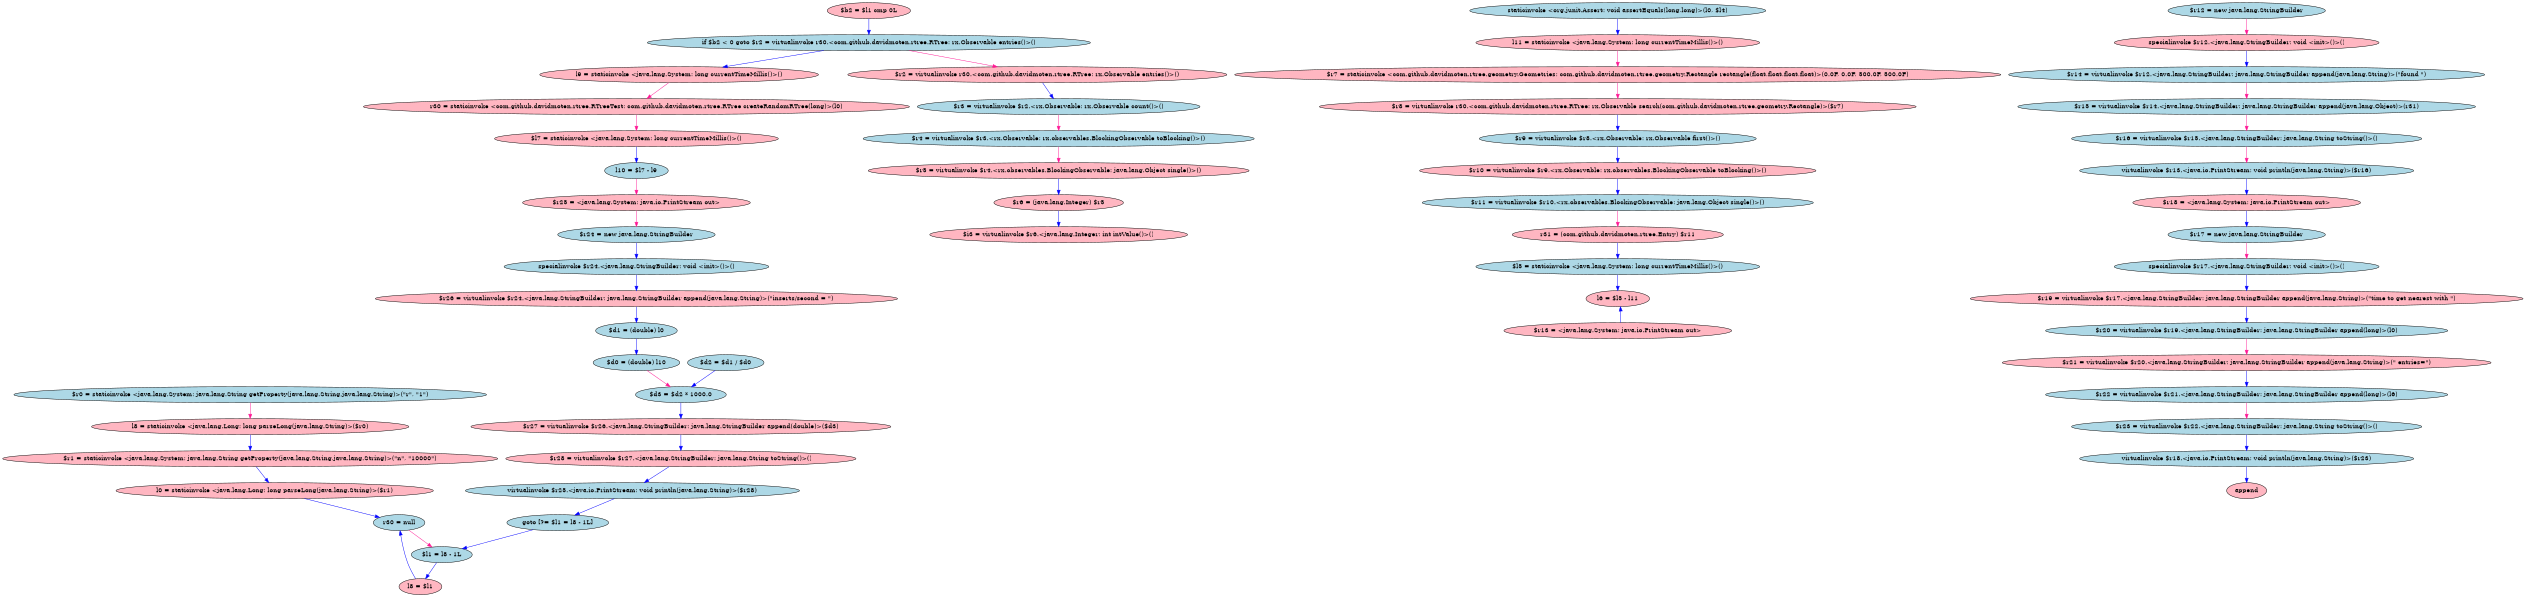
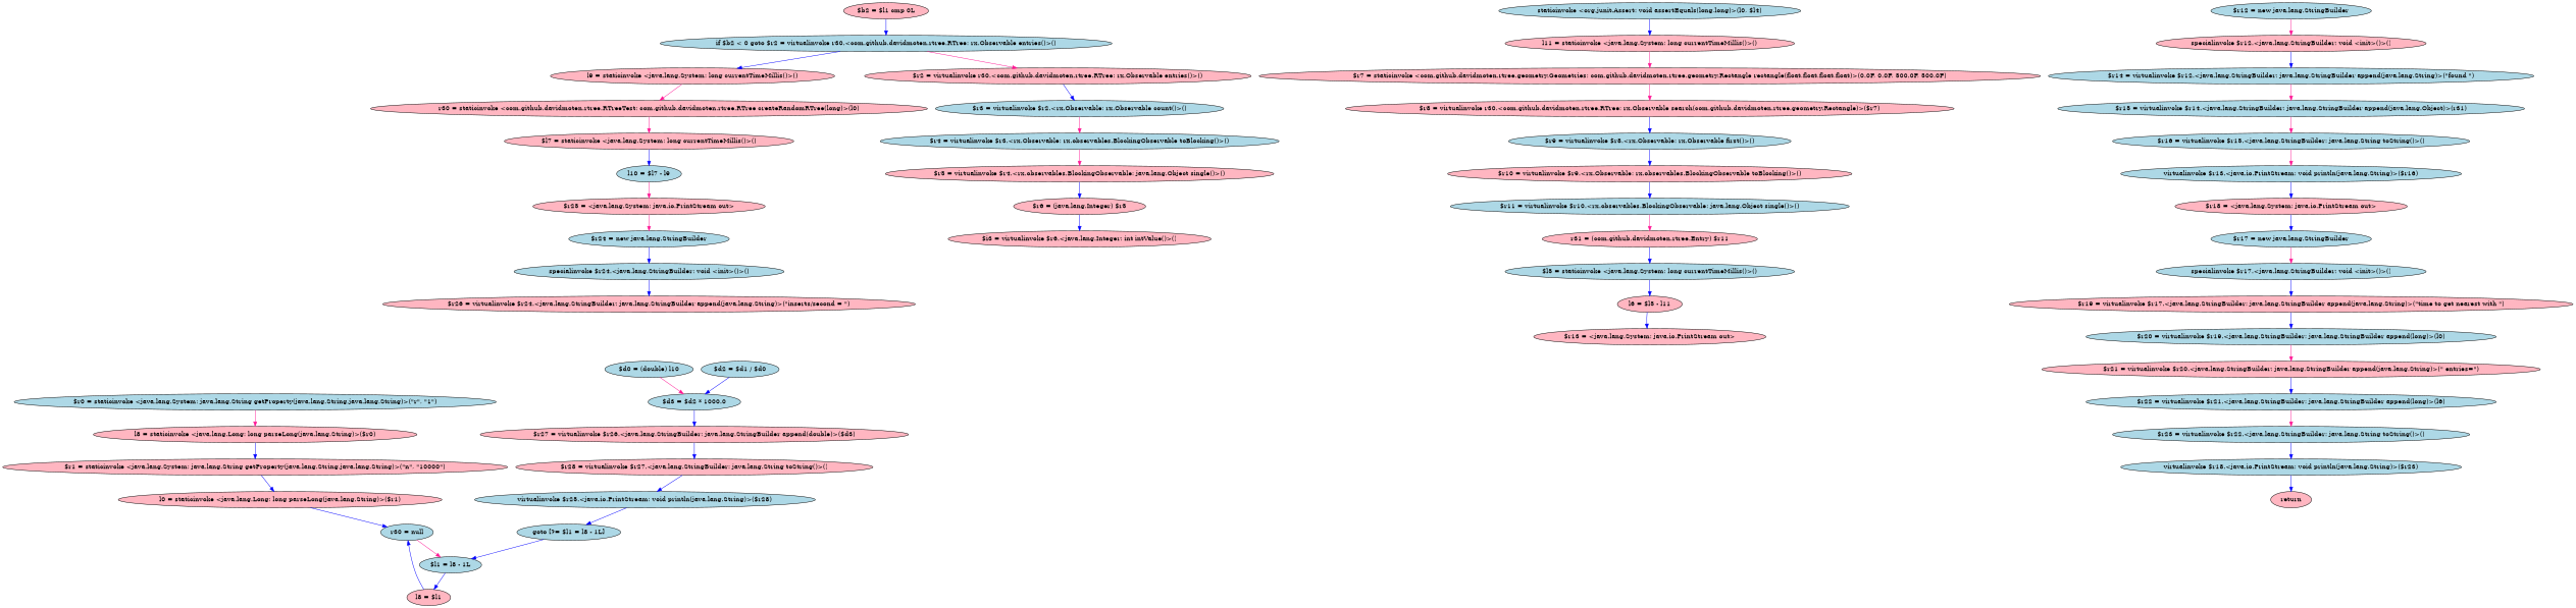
  digraph {
    node [fillcolor=lightblue style=filled]
    edge [color=blue]
    "$r0 = staticinvoke <java.lang.System: java.lang.String getProperty(java.lang.String,java.lang.String)>(\"r\", \"1\")"
    "l8 = staticinvoke <java.lang.Long: long parseLong(java.lang.String)>($r0)" [fillcolor=lightpink]
    "$r1 = staticinvoke <java.lang.System: java.lang.String getProperty(java.lang.String,java.lang.String)>(\"n\", \"10000\")" [fillcolor=lightpink]
    "l0 = staticinvoke <java.lang.Long: long parseLong(java.lang.String)>($r1)" [fillcolor=lightpink]
    "r30 = null"
    "$l1 = l8 - 1L"
    "l8 = $l1" [fillcolor=lightpink]
    "if $b2 < 0 goto $r2 = virtualinvoke r30.<com.github.davidmoten.rtree.RTree: rx.Observable entries()>()"
    "$b2 = $l1 cmp 0L" [fillcolor=lightpink]
    "l9 = staticinvoke <java.lang.System: long currentTimeMillis()>()" [fillcolor=lightpink]
    "$r2 = virtualinvoke r30.<com.github.davidmoten.rtree.RTree: rx.Observable entries()>()" [fillcolor=lightpink]
    "r30 = staticinvoke <com.github.davidmoten.rtree.RTreeTest: com.github.davidmoten.rtree.RTree createRandomRTree(long)>(l0)" [fillcolor=lightpink]
    "$r3 = virtualinvoke $r2.<rx.Observable: rx.Observable count()>()"
    "$l7 = staticinvoke <java.lang.System: long currentTimeMillis()>()" [fillcolor=lightpink]
    "l10 = $l7 - l9"
    "$r25 = <java.lang.System: java.io.PrintStream out>" [fillcolor=lightpink]
    "$r24 = new java.lang.StringBuilder"
    "specialinvoke $r24.<java.lang.StringBuilder: void <init>()>()"
    "$r26 = virtualinvoke $r24.<java.lang.StringBuilder: java.lang.StringBuilder append(java.lang.String)>(\"inserts/second = \")" [fillcolor=lightpink]
-   "$d1 = (double) l0"
    "$d0 = (double) l10"
    "$d3 = $d2 * 1000.0"
    "$d2 = $d1 / $d0"
    "$r27 = virtualinvoke $r26.<java.lang.StringBuilder: java.lang.StringBuilder append(double)>($d3)" [fillcolor=lightpink]
    "$r28 = virtualinvoke $r27.<java.lang.StringBuilder: java.lang.String toString()>()" [fillcolor=lightpink]
    "virtualinvoke $r25.<java.io.PrintStream: void println(java.lang.String)>($r28)"
    "goto [?= $l1 = l8 - 1L]"
    "$r4 = virtualinvoke $r3.<rx.Observable: rx.observables.BlockingObservable toBlocking()>()"
    "$r5 = virtualinvoke $r4.<rx.observables.BlockingObservable: java.lang.Object single()>()" [fillcolor=lightpink]
    "$r6 = (java.lang.Integer) $r5" [fillcolor=lightpink]
    "$i3 = virtualinvoke $r6.<java.lang.Integer: int intValue()>()" [fillcolor=lightpink]
    "staticinvoke <org.junit.Assert: void assertEquals(long,long)>(l0, $l4)"
    "l11 = staticinvoke <java.lang.System: long currentTimeMillis()>()" [fillcolor=lightpink]
    "$r7 = staticinvoke <com.github.davidmoten.rtree.geometry.Geometries: com.github.davidmoten.rtree.geometry.Rectangle rectangle(float,float,float,float)>(0.0F, 0.0F, 500.0F, 500.0F)" [fillcolor=lightpink]
    "$r8 = virtualinvoke r30.<com.github.davidmoten.rtree.RTree: rx.Observable search(com.github.davidmoten.rtree.geometry.Rectangle)>($r7)" [fillcolor=lightpink]
    "$r9 = virtualinvoke $r8.<rx.Observable: rx.Observable first()>()"
    "$r10 = virtualinvoke $r9.<rx.Observable: rx.observables.BlockingObservable toBlocking()>()" [fillcolor=lightpink]
    "$r11 = virtualinvoke $r10.<rx.observables.BlockingObservable: java.lang.Object single()>()"
    "r31 = (com.github.davidmoten.rtree.Entry) $r11" [fillcolor=lightpink]
    "$l5 = staticinvoke <java.lang.System: long currentTimeMillis()>()"
    "l6 = $l5 - l11" [fillcolor=lightpink]
    "$r13 = <java.lang.System: java.io.PrintStream out>" [fillcolor=lightpink]
    "$r12 = new java.lang.StringBuilder"
    "specialinvoke $r12.<java.lang.StringBuilder: void <init>()>()" [fillcolor=lightpink]
    "$r14 = virtualinvoke $r12.<java.lang.StringBuilder: java.lang.StringBuilder append(java.lang.String)>(\"found \")"
    "$r15 = virtualinvoke $r14.<java.lang.StringBuilder: java.lang.StringBuilder append(java.lang.Object)>(r31)"
    "$r16 = virtualinvoke $r15.<java.lang.StringBuilder: java.lang.String toString()>()"
    "virtualinvoke $r13.<java.io.PrintStream: void println(java.lang.String)>($r16)"
    "$r18 = <java.lang.System: java.io.PrintStream out>" [fillcolor=lightpink]
    "$r17 = new java.lang.StringBuilder"
    "specialinvoke $r17.<java.lang.StringBuilder: void <init>()>()"
    "$r19 = virtualinvoke $r17.<java.lang.StringBuilder: java.lang.StringBuilder append(java.lang.String)>(\"time to get nearest with \")" [fillcolor=lightpink]
    "$r20 = virtualinvoke $r19.<java.lang.StringBuilder: java.lang.StringBuilder append(long)>(l0)"
    "$r21 = virtualinvoke $r20.<java.lang.StringBuilder: java.lang.StringBuilder append(java.lang.String)>(\" entries=\")" [fillcolor=lightpink]
    "$r22 = virtualinvoke $r21.<java.lang.StringBuilder: java.lang.StringBuilder append(long)>(l6)"
    "$r23 = virtualinvoke $r22.<java.lang.StringBuilder: java.lang.String toString()>()"
    "virtualinvoke $r18.<java.io.PrintStream: void println(java.lang.String)>($r23)"
-   return [fillcolor=lightpink label=append]
+   return [fillcolor=lightpink]
    "$r0 = staticinvoke <java.lang.System: java.lang.String getProperty(java.lang.String,java.lang.String)>(\"r\", \"1\")" -> "l8 = staticinvoke <java.lang.Long: long parseLong(java.lang.String)>($r0)" [color=deeppink]
    "l8 = staticinvoke <java.lang.Long: long parseLong(java.lang.String)>($r0)" -> "$r1 = staticinvoke <java.lang.System: java.lang.String getProperty(java.lang.String,java.lang.String)>(\"n\", \"10000\")"
    "$r1 = staticinvoke <java.lang.System: java.lang.String getProperty(java.lang.String,java.lang.String)>(\"n\", \"10000\")" -> "l0 = staticinvoke <java.lang.Long: long parseLong(java.lang.String)>($r1)"
    "l0 = staticinvoke <java.lang.Long: long parseLong(java.lang.String)>($r1)" -> "r30 = null"
    "r30 = null" -> "$l1 = l8 - 1L" [color=deeppink]
    "$l1 = l8 - 1L" -> "l8 = $l1"
    "l8 = $l1" -> "r30 = null"
    "if $b2 < 0 goto $r2 = virtualinvoke r30.<com.github.davidmoten.rtree.RTree: rx.Observable entries()>()" -> "l9 = staticinvoke <java.lang.System: long currentTimeMillis()>()"
    "if $b2 < 0 goto $r2 = virtualinvoke r30.<com.github.davidmoten.rtree.RTree: rx.Observable entries()>()" -> "$r2 = virtualinvoke r30.<com.github.davidmoten.rtree.RTree: rx.Observable entries()>()" [color=deeppink]
    "$b2 = $l1 cmp 0L" -> "if $b2 < 0 goto $r2 = virtualinvoke r30.<com.github.davidmoten.rtree.RTree: rx.Observable entries()>()"
    "l9 = staticinvoke <java.lang.System: long currentTimeMillis()>()" -> "r30 = staticinvoke <com.github.davidmoten.rtree.RTreeTest: com.github.davidmoten.rtree.RTree createRandomRTree(long)>(l0)" [color=deeppink]
    "$r2 = virtualinvoke r30.<com.github.davidmoten.rtree.RTree: rx.Observable entries()>()" -> "$r3 = virtualinvoke $r2.<rx.Observable: rx.Observable count()>()"
    "r30 = staticinvoke <com.github.davidmoten.rtree.RTreeTest: com.github.davidmoten.rtree.RTree createRandomRTree(long)>(l0)" -> "$l7 = staticinvoke <java.lang.System: long currentTimeMillis()>()" [color=deeppink]
    "$r3 = virtualinvoke $r2.<rx.Observable: rx.Observable count()>()" -> "$r4 = virtualinvoke $r3.<rx.Observable: rx.observables.BlockingObservable toBlocking()>()" [color=deeppink]
    "$l7 = staticinvoke <java.lang.System: long currentTimeMillis()>()" -> "l10 = $l7 - l9"
    "l10 = $l7 - l9" -> "$r25 = <java.lang.System: java.io.PrintStream out>" [color=deeppink]
    "$r25 = <java.lang.System: java.io.PrintStream out>" -> "$r24 = new java.lang.StringBuilder" [color=deeppink]
    "$r24 = new java.lang.StringBuilder" -> "specialinvoke $r24.<java.lang.StringBuilder: void <init>()>()"
    "specialinvoke $r24.<java.lang.StringBuilder: void <init>()>()" -> "$r26 = virtualinvoke $r24.<java.lang.StringBuilder: java.lang.StringBuilder append(java.lang.String)>(\"inserts/second = \")"
-   "$r26 = virtualinvoke $r24.<java.lang.StringBuilder: java.lang.StringBuilder append(java.lang.String)>(\"inserts/second = \")" -> "$d1 = (double) l0"
-   "$d1 = (double) l0" -> "$d0 = (double) l10"
    "$d0 = (double) l10" -> "$d3 = $d2 * 1000.0" [color=deeppink]
    "$d3 = $d2 * 1000.0" -> "$r27 = virtualinvoke $r26.<java.lang.StringBuilder: java.lang.StringBuilder append(double)>($d3)"
    "$d2 = $d1 / $d0" -> "$d3 = $d2 * 1000.0"
    "$r27 = virtualinvoke $r26.<java.lang.StringBuilder: java.lang.StringBuilder append(double)>($d3)" -> "$r28 = virtualinvoke $r27.<java.lang.StringBuilder: java.lang.String toString()>()"
    "$r28 = virtualinvoke $r27.<java.lang.StringBuilder: java.lang.String toString()>()" -> "virtualinvoke $r25.<java.io.PrintStream: void println(java.lang.String)>($r28)"
    "virtualinvoke $r25.<java.io.PrintStream: void println(java.lang.String)>($r28)" -> "goto [?= $l1 = l8 - 1L]"
    "goto [?= $l1 = l8 - 1L]" -> "$l1 = l8 - 1L"
    "$r4 = virtualinvoke $r3.<rx.Observable: rx.observables.BlockingObservable toBlocking()>()" -> "$r5 = virtualinvoke $r4.<rx.observables.BlockingObservable: java.lang.Object single()>()" [color=deeppink]
    "$r5 = virtualinvoke $r4.<rx.observables.BlockingObservable: java.lang.Object single()>()" -> "$r6 = (java.lang.Integer) $r5"
    "$r6 = (java.lang.Integer) $r5" -> "$i3 = virtualinvoke $r6.<java.lang.Integer: int intValue()>()"
    "staticinvoke <org.junit.Assert: void assertEquals(long,long)>(l0, $l4)" -> "l11 = staticinvoke <java.lang.System: long currentTimeMillis()>()"
    "l11 = staticinvoke <java.lang.System: long currentTimeMillis()>()" -> "$r7 = staticinvoke <com.github.davidmoten.rtree.geometry.Geometries: com.github.davidmoten.rtree.geometry.Rectangle rectangle(float,float,float,float)>(0.0F, 0.0F, 500.0F, 500.0F)" [color=deeppink]
    "$r7 = staticinvoke <com.github.davidmoten.rtree.geometry.Geometries: com.github.davidmoten.rtree.geometry.Rectangle rectangle(float,float,float,float)>(0.0F, 0.0F, 500.0F, 500.0F)" -> "$r8 = virtualinvoke r30.<com.github.davidmoten.rtree.RTree: rx.Observable search(com.github.davidmoten.rtree.geometry.Rectangle)>($r7)" [color=deeppink]
    "$r8 = virtualinvoke r30.<com.github.davidmoten.rtree.RTree: rx.Observable search(com.github.davidmoten.rtree.geometry.Rectangle)>($r7)" -> "$r9 = virtualinvoke $r8.<rx.Observable: rx.Observable first()>()"
    "$r9 = virtualinvoke $r8.<rx.Observable: rx.Observable first()>()" -> "$r10 = virtualinvoke $r9.<rx.Observable: rx.observables.BlockingObservable toBlocking()>()"
    "$r10 = virtualinvoke $r9.<rx.Observable: rx.observables.BlockingObservable toBlocking()>()" -> "$r11 = virtualinvoke $r10.<rx.observables.BlockingObservable: java.lang.Object single()>()"
    "$r11 = virtualinvoke $r10.<rx.observables.BlockingObservable: java.lang.Object single()>()" -> "r31 = (com.github.davidmoten.rtree.Entry) $r11" [color=deeppink]
    "r31 = (com.github.davidmoten.rtree.Entry) $r11" -> "$l5 = staticinvoke <java.lang.System: long currentTimeMillis()>()"
    "$l5 = staticinvoke <java.lang.System: long currentTimeMillis()>()" -> "l6 = $l5 - l11"
-   "$r13 = <java.lang.System: java.io.PrintStream out>" -> "l6 = $l5 - l11"
+   "l6 = $l5 - l11" -> "$r13 = <java.lang.System: java.io.PrintStream out>"
    "$r12 = new java.lang.StringBuilder" -> "specialinvoke $r12.<java.lang.StringBuilder: void <init>()>()" [color=deeppink]
    "specialinvoke $r12.<java.lang.StringBuilder: void <init>()>()" -> "$r14 = virtualinvoke $r12.<java.lang.StringBuilder: java.lang.StringBuilder append(java.lang.String)>(\"found \")"
    "$r14 = virtualinvoke $r12.<java.lang.StringBuilder: java.lang.StringBuilder append(java.lang.String)>(\"found \")" -> "$r15 = virtualinvoke $r14.<java.lang.StringBuilder: java.lang.StringBuilder append(java.lang.Object)>(r31)" [color=deeppink]
    "$r15 = virtualinvoke $r14.<java.lang.StringBuilder: java.lang.StringBuilder append(java.lang.Object)>(r31)" -> "$r16 = virtualinvoke $r15.<java.lang.StringBuilder: java.lang.String toString()>()" [color=deeppink]
    "$r16 = virtualinvoke $r15.<java.lang.StringBuilder: java.lang.String toString()>()" -> "virtualinvoke $r13.<java.io.PrintStream: void println(java.lang.String)>($r16)" [color=deeppink]
    "virtualinvoke $r13.<java.io.PrintStream: void println(java.lang.String)>($r16)" -> "$r18 = <java.lang.System: java.io.PrintStream out>"
    "$r18 = <java.lang.System: java.io.PrintStream out>" -> "$r17 = new java.lang.StringBuilder"
    "$r17 = new java.lang.StringBuilder" -> "specialinvoke $r17.<java.lang.StringBuilder: void <init>()>()" [color=deeppink]
    "specialinvoke $r17.<java.lang.StringBuilder: void <init>()>()" -> "$r19 = virtualinvoke $r17.<java.lang.StringBuilder: java.lang.StringBuilder append(java.lang.String)>(\"time to get nearest with \")"
    "$r19 = virtualinvoke $r17.<java.lang.StringBuilder: java.lang.StringBuilder append(java.lang.String)>(\"time to get nearest with \")" -> "$r20 = virtualinvoke $r19.<java.lang.StringBuilder: java.lang.StringBuilder append(long)>(l0)"
    "$r20 = virtualinvoke $r19.<java.lang.StringBuilder: java.lang.StringBuilder append(long)>(l0)" -> "$r21 = virtualinvoke $r20.<java.lang.StringBuilder: java.lang.StringBuilder append(java.lang.String)>(\" entries=\")" [color=deeppink]
    "$r21 = virtualinvoke $r20.<java.lang.StringBuilder: java.lang.StringBuilder append(java.lang.String)>(\" entries=\")" -> "$r22 = virtualinvoke $r21.<java.lang.StringBuilder: java.lang.StringBuilder append(long)>(l6)"
    "$r22 = virtualinvoke $r21.<java.lang.StringBuilder: java.lang.StringBuilder append(long)>(l6)" -> "$r23 = virtualinvoke $r22.<java.lang.StringBuilder: java.lang.String toString()>()" [color=deeppink]
    "$r23 = virtualinvoke $r22.<java.lang.StringBuilder: java.lang.String toString()>()" -> "virtualinvoke $r18.<java.io.PrintStream: void println(java.lang.String)>($r23)"
    "virtualinvoke $r18.<java.io.PrintStream: void println(java.lang.String)>($r23)" -> return
  }
